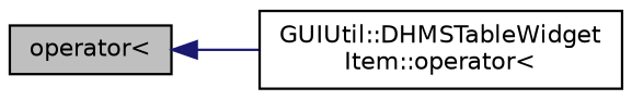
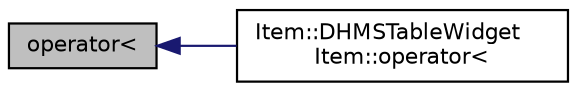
  digraph {
    rankdir=LR
    node [color=black fontname=Helvetica fontsize=10 shape=record style=filled]
    n1 [fillcolor=grey75 fontcolor=black height=0.2 label="operator\<" width=0.4]
-   n2 [fillcolor=white height=0.2 label="GUIUtil::DHMSTableWidget\lItem::operator\<" width=0.4]
+   n2 [fillcolor=white height=0.2 label="Item::DHMSTableWidget\lItem::operator\<" width=0.4]
    n1 -> n2 [color=midnightblue dir=back fontname=Helvetica fontsize=10 labelfontname=Helvetica labelfontsize=10 style=solid]
  }
